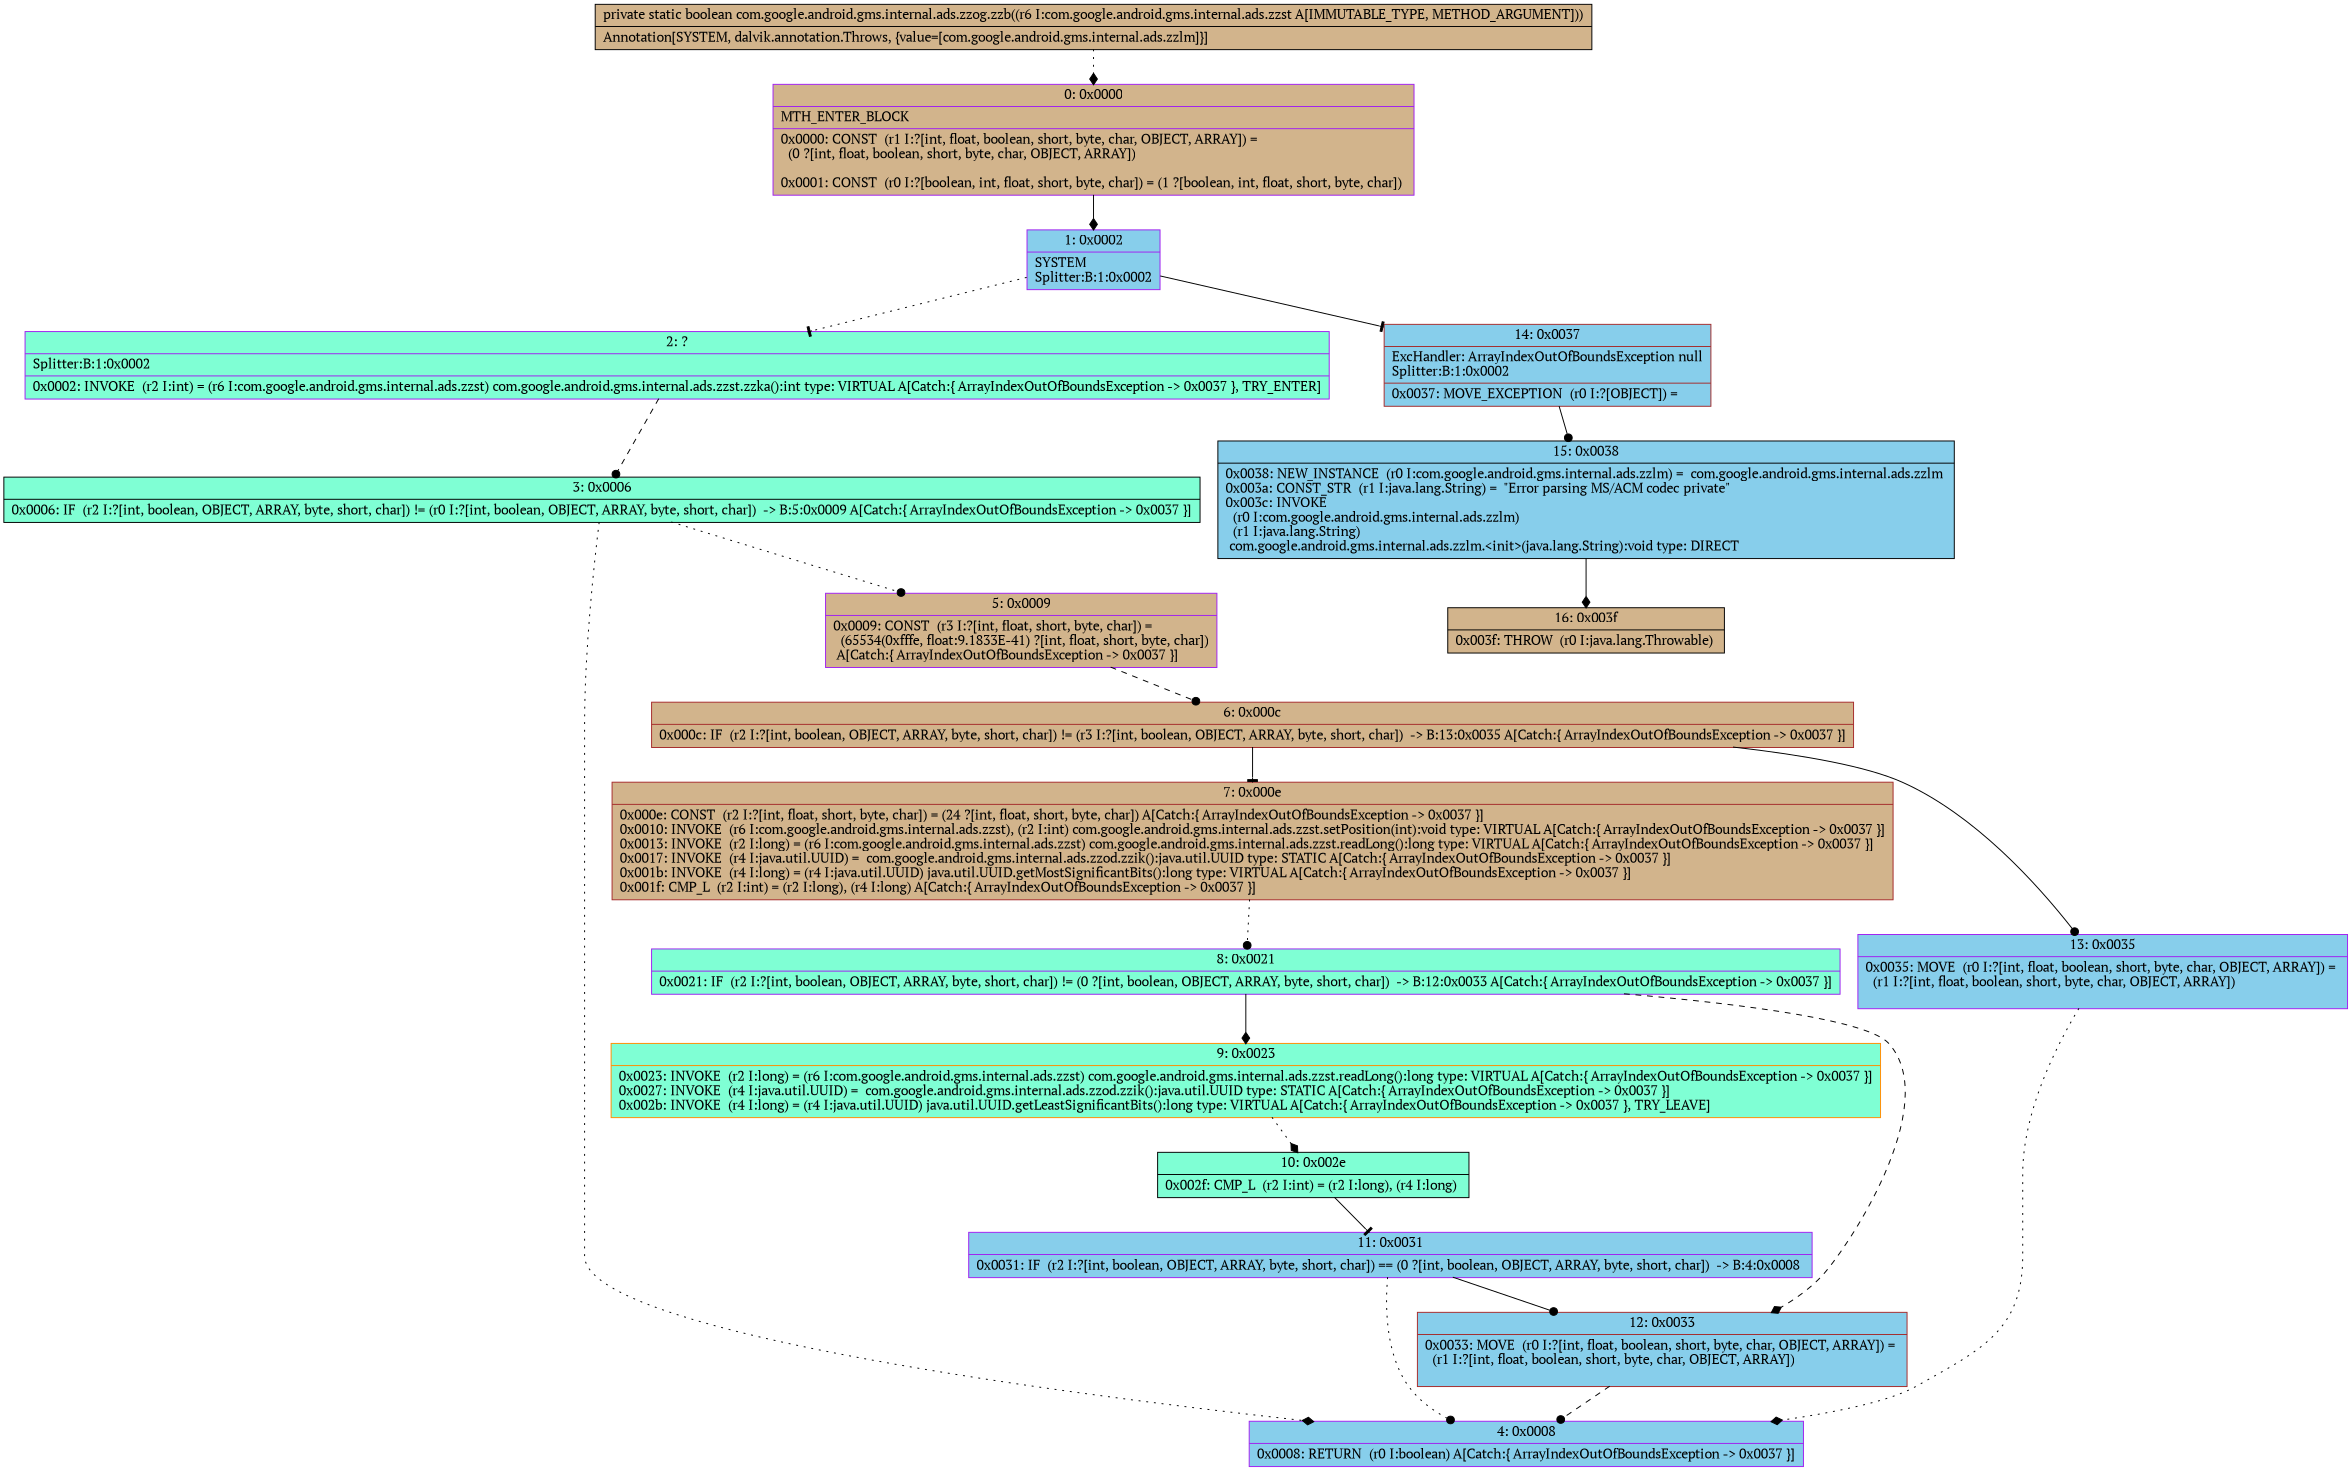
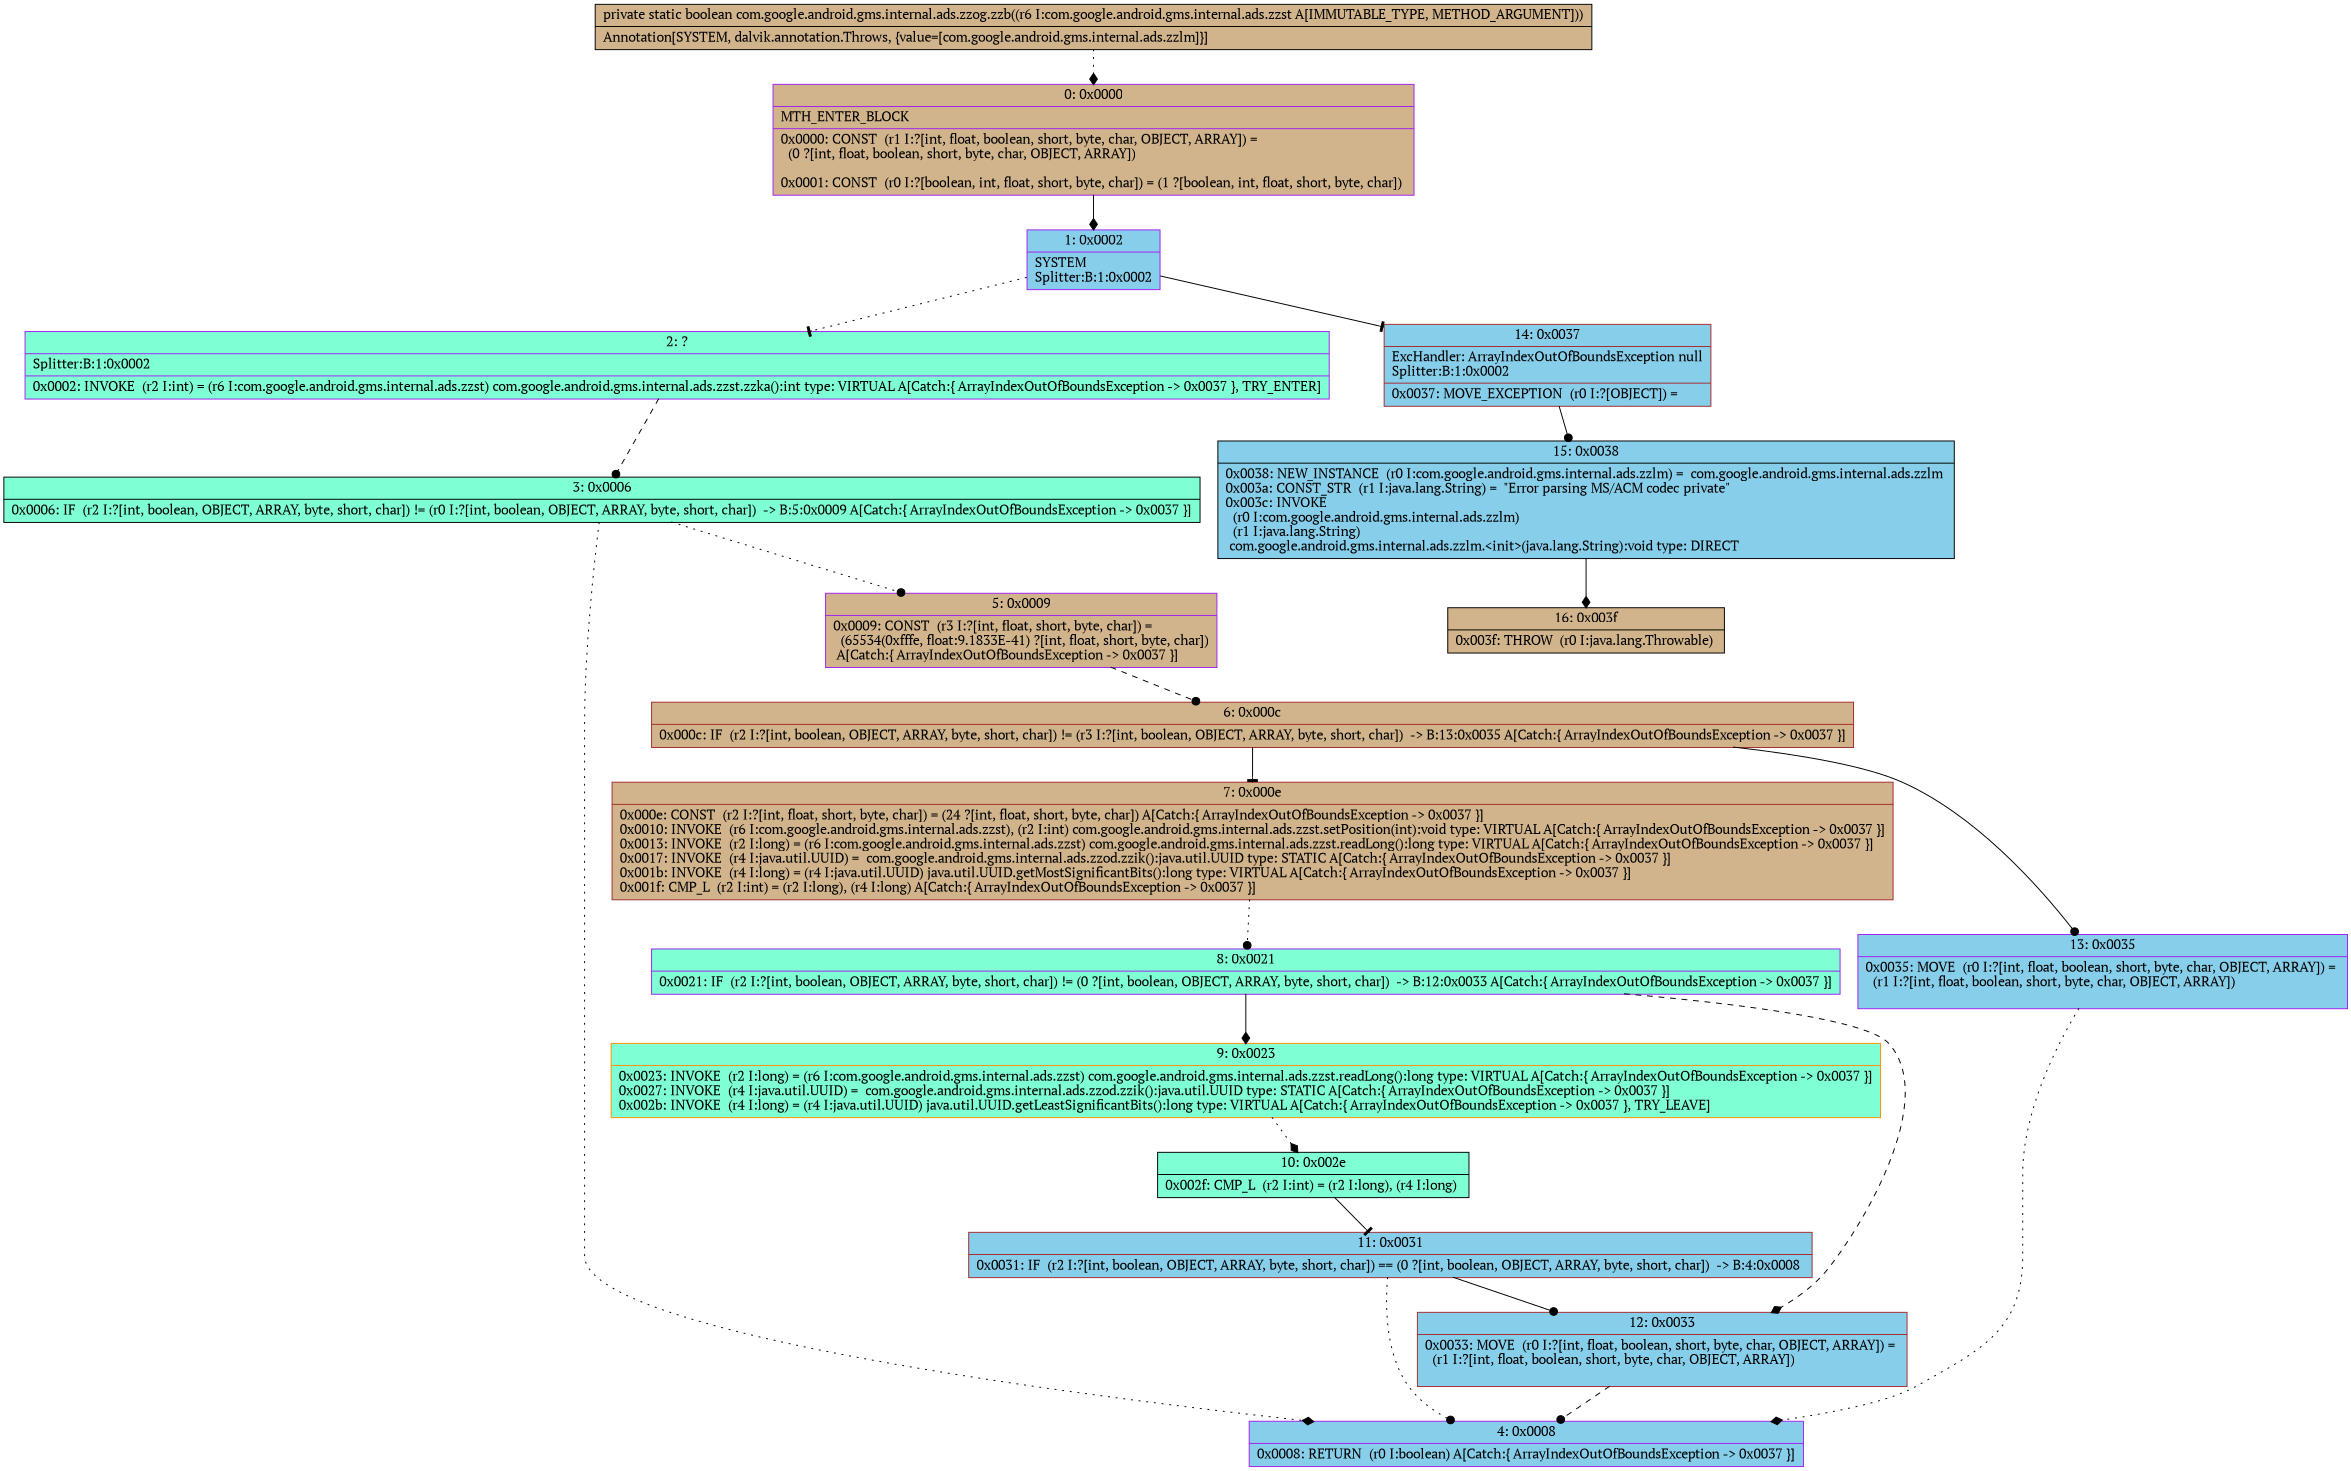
  digraph {
    fontname="PT Serif"
    node [color=purple fillcolor=skyblue fontname="PT Serif" shape=record style=filled]
    edge [arrowhead=dot fontname="PT Serif" style=solid]
    n1 [fillcolor=tan label="{0\:\ 0x0000|MTH_ENTER_BLOCK\l|0x0000: CONST  (r1 I:?[int, float, boolean, short, byte, char, OBJECT, ARRAY]) = \l  (0 ?[int, float, boolean, short, byte, char, OBJECT, ARRAY])\l \l0x0001: CONST  (r0 I:?[boolean, int, float, short, byte, char]) = (1 ?[boolean, int, float, short, byte, char]) \l}"]
    n2 [label="{1\:\ 0x0002|SYSTEM\lSplitter:B:1:0x0002\l}"]
    n3 [fillcolor=aquamarine label="{2\:\ ?|Splitter:B:1:0x0002\l|0x0002: INVOKE  (r2 I:int) = (r6 I:com.google.android.gms.internal.ads.zzst) com.google.android.gms.internal.ads.zzst.zzka():int type: VIRTUAL A[Catch:\{ ArrayIndexOutOfBoundsException \-\> 0x0037 \}, TRY_ENTER]\l}"]
    n4 [color=brown label="{14\:\ 0x0037|ExcHandler: ArrayIndexOutOfBoundsException null\lSplitter:B:1:0x0002\l|0x0037: MOVE_EXCEPTION  (r0 I:?[OBJECT]) =  \l}"]
    n5 [color=black fillcolor=aquamarine label="{3\:\ 0x0006|0x0006: IF  (r2 I:?[int, boolean, OBJECT, ARRAY, byte, short, char]) != (r0 I:?[int, boolean, OBJECT, ARRAY, byte, short, char])  \-\> B:5:0x0009 A[Catch:\{ ArrayIndexOutOfBoundsException \-\> 0x0037 \}]\l}"]
    n6 [color=black label="{15\:\ 0x0038|0x0038: NEW_INSTANCE  (r0 I:com.google.android.gms.internal.ads.zzlm) =  com.google.android.gms.internal.ads.zzlm \l0x003a: CONST_STR  (r1 I:java.lang.String) =  \"Error parsing MS\/ACM codec private\" \l0x003c: INVOKE  \l  (r0 I:com.google.android.gms.internal.ads.zzlm)\l  (r1 I:java.lang.String)\l com.google.android.gms.internal.ads.zzlm.\<init\>(java.lang.String):void type: DIRECT \l}"]
    n7 [label="{4\:\ 0x0008|0x0008: RETURN  (r0 I:boolean) A[Catch:\{ ArrayIndexOutOfBoundsException \-\> 0x0037 \}]\l}"]
    n8 [fillcolor=tan label="{5\:\ 0x0009|0x0009: CONST  (r3 I:?[int, float, short, byte, char]) = \l  (65534(0xfffe, float:9.1833E\-41) ?[int, float, short, byte, char])\l A[Catch:\{ ArrayIndexOutOfBoundsException \-\> 0x0037 \}]\l}"]
    n9 [color=brown fillcolor=tan label="{6\:\ 0x000c|0x000c: IF  (r2 I:?[int, boolean, OBJECT, ARRAY, byte, short, char]) != (r3 I:?[int, boolean, OBJECT, ARRAY, byte, short, char])  \-\> B:13:0x0035 A[Catch:\{ ArrayIndexOutOfBoundsException \-\> 0x0037 \}]\l}"]
    n10 [color=brown fillcolor=tan label="{7\:\ 0x000e|0x000e: CONST  (r2 I:?[int, float, short, byte, char]) = (24 ?[int, float, short, byte, char]) A[Catch:\{ ArrayIndexOutOfBoundsException \-\> 0x0037 \}]\l0x0010: INVOKE  (r6 I:com.google.android.gms.internal.ads.zzst), (r2 I:int) com.google.android.gms.internal.ads.zzst.setPosition(int):void type: VIRTUAL A[Catch:\{ ArrayIndexOutOfBoundsException \-\> 0x0037 \}]\l0x0013: INVOKE  (r2 I:long) = (r6 I:com.google.android.gms.internal.ads.zzst) com.google.android.gms.internal.ads.zzst.readLong():long type: VIRTUAL A[Catch:\{ ArrayIndexOutOfBoundsException \-\> 0x0037 \}]\l0x0017: INVOKE  (r4 I:java.util.UUID) =  com.google.android.gms.internal.ads.zzod.zzik():java.util.UUID type: STATIC A[Catch:\{ ArrayIndexOutOfBoundsException \-\> 0x0037 \}]\l0x001b: INVOKE  (r4 I:long) = (r4 I:java.util.UUID) java.util.UUID.getMostSignificantBits():long type: VIRTUAL A[Catch:\{ ArrayIndexOutOfBoundsException \-\> 0x0037 \}]\l0x001f: CMP_L  (r2 I:int) = (r2 I:long), (r4 I:long) A[Catch:\{ ArrayIndexOutOfBoundsException \-\> 0x0037 \}]\l}"]
    n11 [label="{13\:\ 0x0035|0x0035: MOVE  (r0 I:?[int, float, boolean, short, byte, char, OBJECT, ARRAY]) = \l  (r1 I:?[int, float, boolean, short, byte, char, OBJECT, ARRAY])\l \l}"]
    n12 [fillcolor=aquamarine label="{8\:\ 0x0021|0x0021: IF  (r2 I:?[int, boolean, OBJECT, ARRAY, byte, short, char]) != (0 ?[int, boolean, OBJECT, ARRAY, byte, short, char])  \-\> B:12:0x0033 A[Catch:\{ ArrayIndexOutOfBoundsException \-\> 0x0037 \}]\l}"]
    n13 [color=darkorange fillcolor=aquamarine label="{9\:\ 0x0023|0x0023: INVOKE  (r2 I:long) = (r6 I:com.google.android.gms.internal.ads.zzst) com.google.android.gms.internal.ads.zzst.readLong():long type: VIRTUAL A[Catch:\{ ArrayIndexOutOfBoundsException \-\> 0x0037 \}]\l0x0027: INVOKE  (r4 I:java.util.UUID) =  com.google.android.gms.internal.ads.zzod.zzik():java.util.UUID type: STATIC A[Catch:\{ ArrayIndexOutOfBoundsException \-\> 0x0037 \}]\l0x002b: INVOKE  (r4 I:long) = (r4 I:java.util.UUID) java.util.UUID.getLeastSignificantBits():long type: VIRTUAL A[Catch:\{ ArrayIndexOutOfBoundsException \-\> 0x0037 \}, TRY_LEAVE]\l}"]
    n14 [color=brown label="{12\:\ 0x0033|0x0033: MOVE  (r0 I:?[int, float, boolean, short, byte, char, OBJECT, ARRAY]) = \l  (r1 I:?[int, float, boolean, short, byte, char, OBJECT, ARRAY])\l \l}"]
    n15 [color=black fillcolor=aquamarine label="{10\:\ 0x002e|0x002f: CMP_L  (r2 I:int) = (r2 I:long), (r4 I:long) \l}"]
-   n16 [label="{11\:\ 0x0031|0x0031: IF  (r2 I:?[int, boolean, OBJECT, ARRAY, byte, short, char]) == (0 ?[int, boolean, OBJECT, ARRAY, byte, short, char])  \-\> B:4:0x0008 \l}"]
+   n16 [color=brown label="{11\:\ 0x0031|0x0031: IF  (r2 I:?[int, boolean, OBJECT, ARRAY, byte, short, char]) == (0 ?[int, boolean, OBJECT, ARRAY, byte, short, char])  \-\> B:4:0x0008 \l}"]
    n17 [color=black fillcolor=tan label="{16\:\ 0x003f|0x003f: THROW  (r0 I:java.lang.Throwable) \l}"]
    n18 [color=black fillcolor=tan label="{private static boolean com.google.android.gms.internal.ads.zzog.zzb((r6 I:com.google.android.gms.internal.ads.zzst A[IMMUTABLE_TYPE, METHOD_ARGUMENT]))  | Annotation[SYSTEM, dalvik.annotation.Throws, \{value=[com.google.android.gms.internal.ads.zzlm]\}]\l}"]
    n1 -> n2 [arrowhead=diamond]
    n2 -> n3 [arrowhead=tee style=dotted]
    n2 -> n4 [arrowhead=tee]
    n3 -> n5 [style=dashed]
    n4 -> n6
    n5 -> n7 [arrowhead=diamond style=dotted]
    n5 -> n8 [style=dotted]
    n6 -> n17 [arrowhead=diamond]
    n8 -> n9 [style=dashed]
    n9 -> n10 [arrowhead=tee]
    n9 -> n11
    n10 -> n12 [style=dotted]
    n11 -> n7 [arrowhead=diamond style=dotted]
    n12 -> n13 [arrowhead=diamond]
    n12 -> n14 [arrowhead=diamond style=dashed]
    n13 -> n15 [arrowhead=diamond style=dotted]
    n14 -> n7 [style=dashed]
    n15 -> n16 [arrowhead=tee]
    n16 -> n7 [style=dotted]
    n16 -> n14
    n18 -> n1 [arrowhead=diamond style=dotted]
  }
